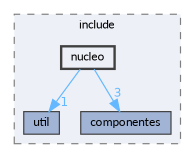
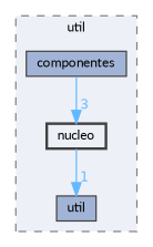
  digraph {
    compound=true
    fontname=Lato
    node [color=grey25 fillcolor="#a2b4d6" fontname=Lato fontsize=10 shape=box style=filled]
    edge [color=steelblue1 fontcolor=steelblue1 fontname=Lato fontsize=10 labeldistance=1.5 labelfontname=Helvetica labelfontsize=10]
    n1 [height=0.2 label=util width=0.4]
    n2 [height=0.2 label=componentes width=0.4]
    n3 [fillcolor="#edf0f7" height=0.2 label=nucleo style="filled,bold" width=0.4]
    subgraph cluster_1 {
      bgcolor="#edf0f7"
      fontsize=10
-     label=include
+     label=util
      pencolor=grey50
      style="filled,dashed"
      n1
      n2
      n3
    }
    n3 -> n1 [headlabel=1]
-   n3 -> n2 [headlabel=3]
+   n2 -> n3 [headlabel=3]
  }
